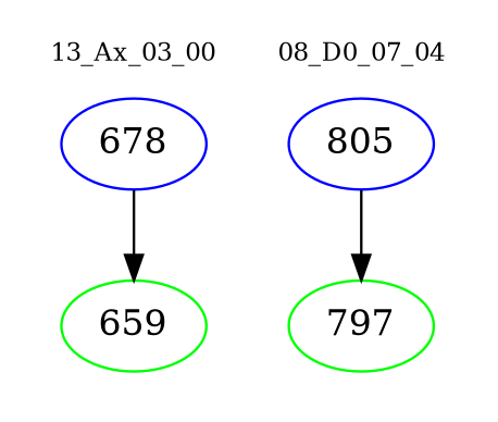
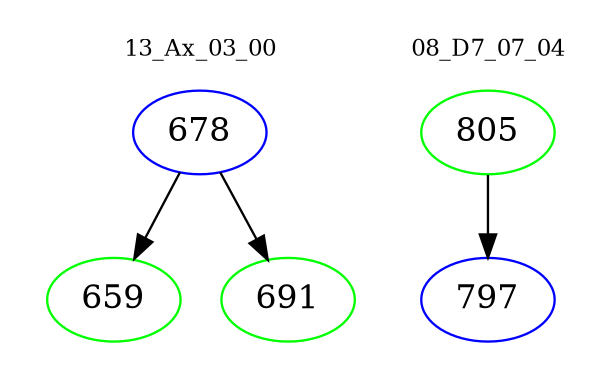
  digraph {
    node [color=green]
    edge [color=black]
    n1 [color=blue label=678]
    n2 [label=659]
-   n4 [color=blue label=805]
-   n5 [label=797]
+   n3 [label=691]
+   n4 [label=805]
+   n5 [color=blue label=797]
    subgraph cluster_1 {
      color=white
      fontsize=10
      label="13_Ax_03_00"
      n1
      n2
+     n3
    }
    subgraph cluster_2 {
      color=white
      fontsize=10
-     label="08_D0_07_04"
+     label="08_D7_07_04"
      n4
      n5
    }
    n1 -> n2
+   n1 -> n3
    n4 -> n5
  }
